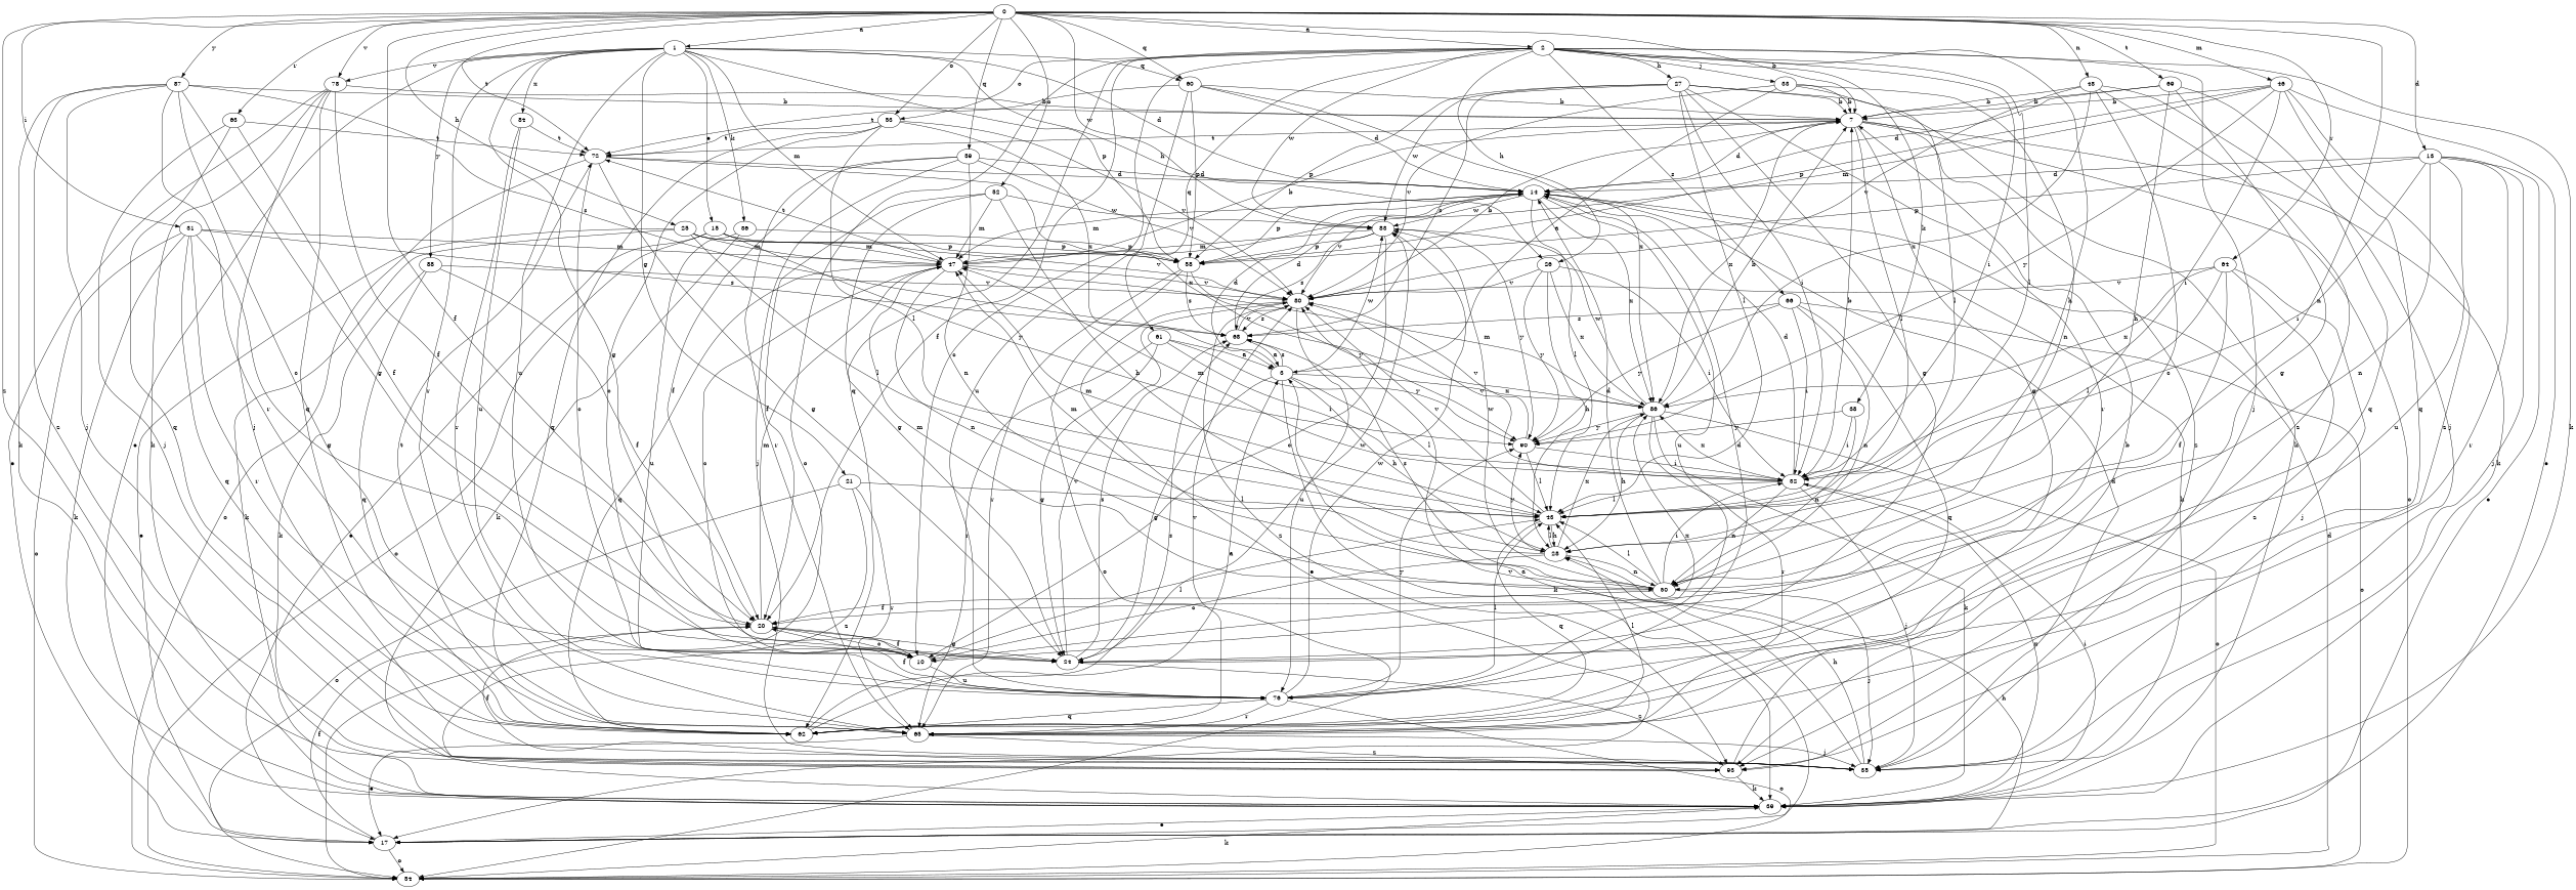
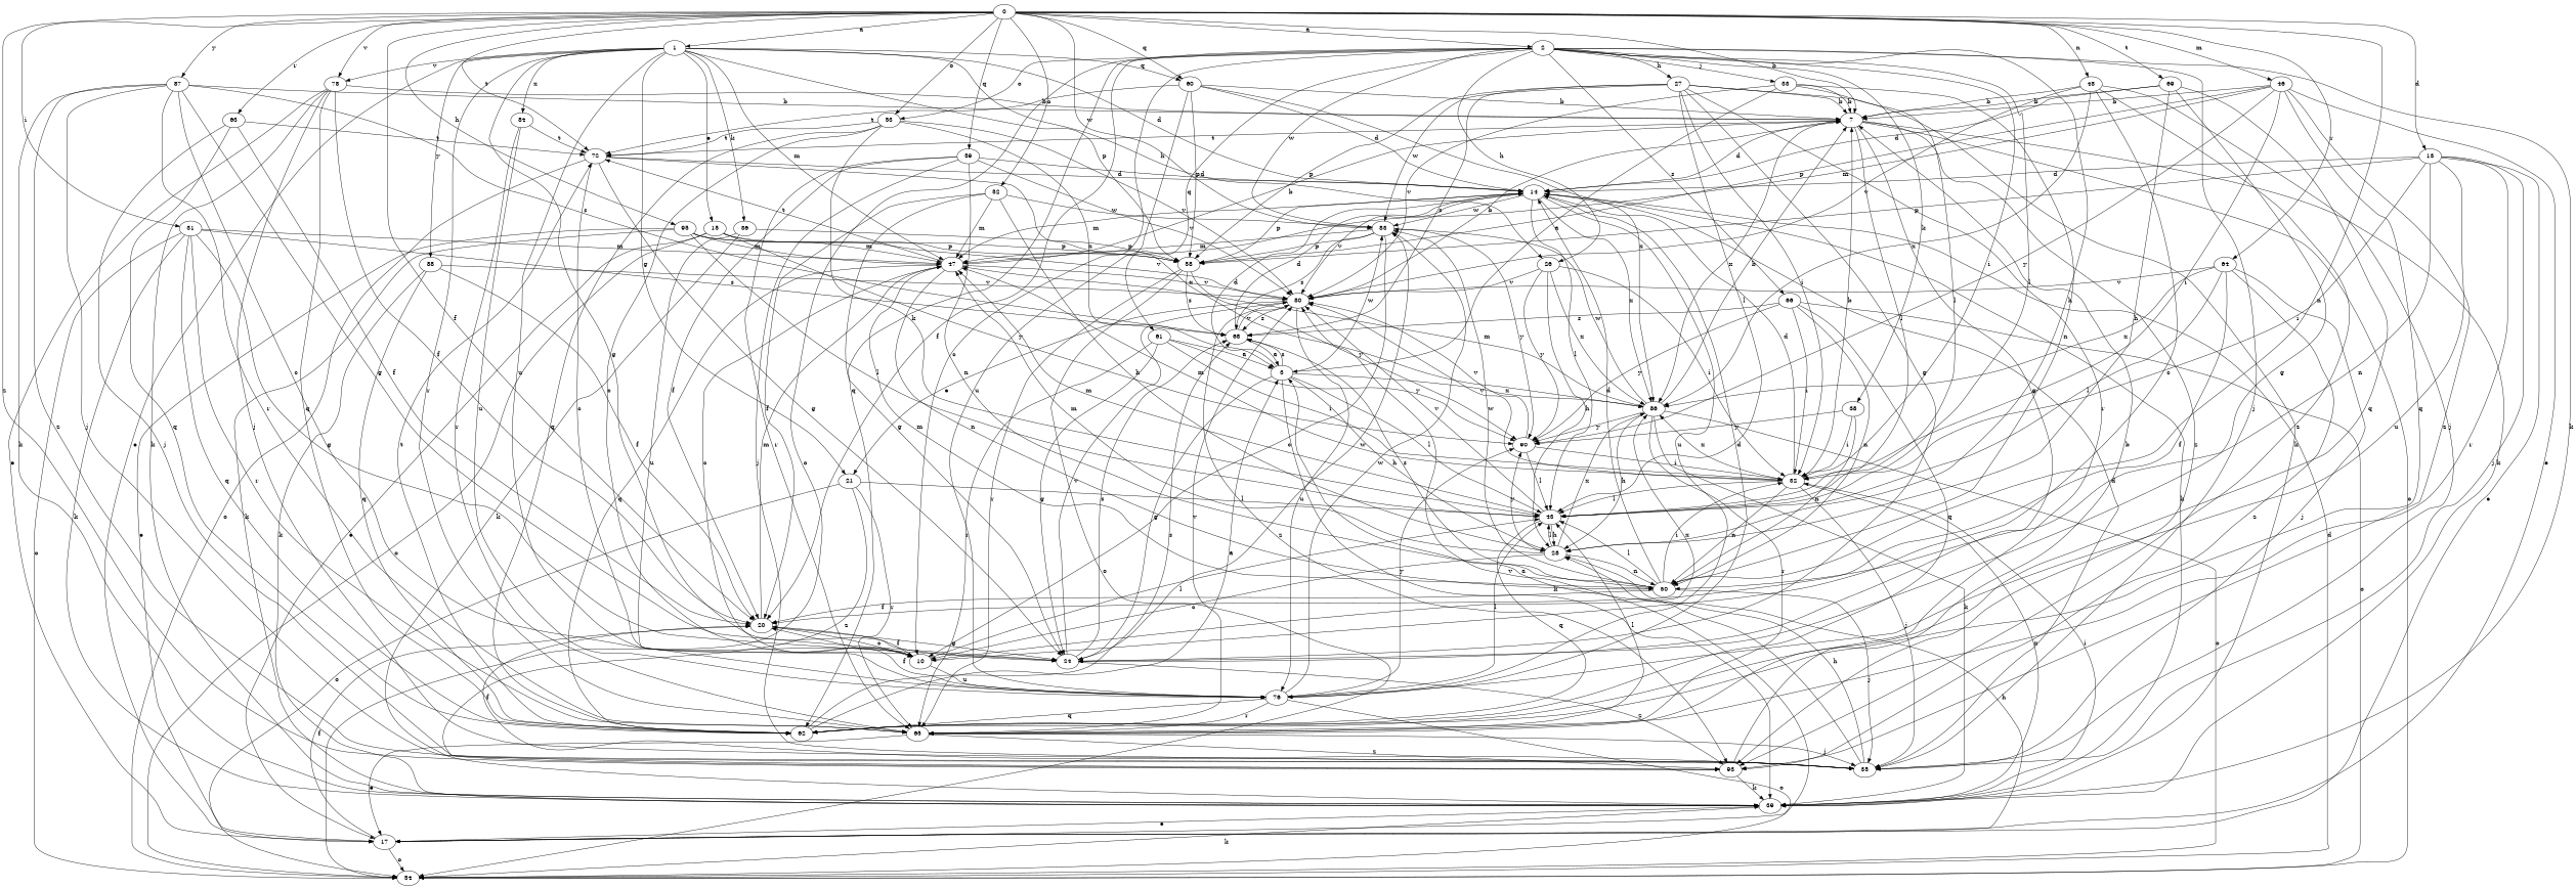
  strict digraph {
    0
    1
    2
    7
    13
    20
-   25
+   25 [label=95]
    31
    46
    48
    50
    52
    53
    59
    60
    63
    64
    69
    72
    78
    83
    87
    93
    14
    15
    17
    21
    24
    26
    36
    47
    58
    65
    76
    84
    88
    10
    27
    28
    32
    33
    35
    38
    39
    43
    54
    61
    62
    66
    86
    80
    68
    90
    3
    0 -> 1 [label=a]
    0 -> 2 [label=a]
    0 -> 7 [label=b]
    0 -> 13 [label=d]
    0 -> 20 [label=f]
    0 -> 25 [label=h]
    0 -> 31 [label=i]
    0 -> 46 [label=m]
    0 -> 48 [label=n]
    0 -> 50 [label=n]
    0 -> 52 [label=o]
    0 -> 53 [label=o]
    0 -> 59 [label=q]
    0 -> 60 [label=q]
    0 -> 63 [label=r]
    0 -> 64 [label=r]
    0 -> 69 [label=t]
    0 -> 72 [label=t]
    0 -> 78 [label=v]
    0 -> 83 [label=w]
    0 -> 87 [label=y]
    0 -> 93 [label=z]
    1 -> 60 [label=q]
    1 -> 78 [label=v]
    1 -> 14 [label=d]
    1 -> 15 [label=e]
    1 -> 17 [label=e]
    1 -> 21 [label=g]
    1 -> 24 [label=g]
    1 -> 26 [label=h]
    1 -> 36 [label=k]
    1 -> 47 [label=m]
    1 -> 58 [label=p]
    1 -> 65 [label=r]
    1 -> 76 [label=u]
    1 -> 84 [label=x]
    1 -> 88 [label=y]
    2 -> 20 [label=f]
    2 -> 53 [label=o]
    2 -> 83 [label=w]
    2 -> 26 [label=h]
    2 -> 10 [label=c]
    2 -> 27 [label=h]
    2 -> 28 [label=h]
    2 -> 32 [label=i]
    2 -> 33 [label=j]
    2 -> 35 [label=j]
    2 -> 38 [label=k]
    2 -> 39 [label=k]
    2 -> 43 [label=l]
    2 -> 54 [label=o]
    2 -> 61 [label=q]
    2 -> 62 [label=q]
    2 -> 66 [label=s]
    7 -> 72 [label=t]
    7 -> 93 [label=z]
    7 -> 14 [label=d]
    7 -> 24 [label=g]
    7 -> 39 [label=k]
    7 -> 43 [label=l]
    7 -> 54 [label=o]
    7 -> 86 [label=x]
    13 -> 50 [label=n]
    13 -> 14 [label=d]
    13 -> 17 [label=e]
    13 -> 58 [label=p]
    13 -> 65 [label=r]
    13 -> 76 [label=u]
    13 -> 32 [label=i]
    13 -> 35 [label=j]
    20 -> 24 [label=g]
    20 -> 47 [label=m]
    20 -> 10 [label=c]
    25 -> 17 [label=e]
    25 -> 47 [label=m]
    25 -> 58 [label=p]
    25 -> 39 [label=k]
    25 -> 43 [label=l]
    25 -> 80 [label=v]
    31 -> 24 [label=g]
    31 -> 47 [label=m]
    31 -> 65 [label=r]
    31 -> 39 [label=k]
    31 -> 54 [label=o]
    31 -> 62 [label=q]
    31 -> 68 [label=s]
    46 -> 7 [label=b]
    46 -> 93 [label=z]
    46 -> 17 [label=e]
    46 -> 47 [label=m]
    46 -> 58 [label=p]
    46 -> 32 [label=i]
    46 -> 62 [label=q]
    46 -> 90 [label=y]
    48 -> 7 [label=b]
    48 -> 93 [label=z]
    48 -> 10 [label=c]
    48 -> 35 [label=j]
    48 -> 86 [label=x]
    48 -> 80 [label=v]
    50 -> 20 [label=f]
    50 -> 83 [label=w]
    50 -> 14 [label=d]
    50 -> 47 [label=m]
    50 -> 32 [label=i]
    50 -> 35 [label=j]
    50 -> 43 [label=l]
    50 -> 68 [label=s]
    52 -> 20 [label=f]
    52 -> 83 [label=w]
    52 -> 24 [label=g]
    52 -> 47 [label=m]
    52 -> 28 [label=h]
    53 -> 72 [label=t]
    53 -> 10 [label=c]
-   53 -> 43 [label=l]
+   53 -> 43 [label=k]
    53 -> 62 [label=q]
    53 -> 80 [label=v]
    53 -> 3 [label=x]
    59 -> 20 [label=f]
    59 -> 50 [label=n]
    59 -> 14 [label=d]
    59 -> 65 [label=r]
    59 -> 35 [label=j]
    59 -> 80 [label=v]
    60 -> 7 [label=b]
    60 -> 72 [label=t]
    60 -> 14 [label=d]
    60 -> 58 [label=p]
    60 -> 76 [label=u]
    60 -> 86 [label=x]
    63 -> 20 [label=f]
    63 -> 72 [label=t]
    63 -> 35 [label=j]
    63 -> 62 [label=q]
    64 -> 20 [label=f]
    64 -> 93 [label=z]
    64 -> 35 [label=j]
    64 -> 43 [label=l]
    64 -> 86 [label=x]
    64 -> 80 [label=v]
    69 -> 7 [label=b]
    69 -> 14 [label=d]
    69 -> 24 [label=g]
    69 -> 28 [label=h]
    69 -> 62 [label=q]
    72 -> 14 [label=d]
    72 -> 24 [label=g]
    72 -> 10 [label=c]
    72 -> 54 [label=o]
    72 -> 86 [label=x]
    78 -> 7 [label=b]
    78 -> 20 [label=f]
    78 -> 17 [label=e]
    78 -> 35 [label=j]
    78 -> 39 [label=k]
    78 -> 62 [label=q]
    83 -> 47 [label=m]
    83 -> 58 [label=p]
    83 -> 10 [label=c]
    83 -> 68 [label=s]
    83 -> 90 [label=y]
    87 -> 7 [label=b]
    87 -> 93 [label=z]
    87 -> 24 [label=g]
    87 -> 65 [label=r]
    87 -> 10 [label=c]
    87 -> 35 [label=j]
    87 -> 39 [label=k]
    87 -> 68 [label=s]
    93 -> 7 [label=b]
    93 -> 39 [label=k]
    14 -> 83 [label=w]
    14 -> 47 [label=m]
    14 -> 58 [label=p]
    14 -> 76 [label=u]
    14 -> 39 [label=k]
    14 -> 43 [label=l]
    14 -> 86 [label=x]
    14 -> 80 [label=v]
    15 -> 17 [label=e]
    15 -> 47 [label=m]
    15 -> 58 [label=p]
    15 -> 54 [label=o]
    15 -> 90 [label=y]
    17 -> 20 [label=f]
    17 -> 28 [label=h]
    17 -> 54 [label=o]
    17 -> 80 [label=v]
    21 -> 93 [label=z]
    21 -> 65 [label=r]
    21 -> 43 [label=l]
    21 -> 54 [label=o]
    24 -> 83 [label=w]
    24 -> 93 [label=z]
    24 -> 80 [label=v]
    24 -> 68 [label=s]
    26 -> 28 [label=h]
    26 -> 32 [label=i]
    26 -> 86 [label=x]
    26 -> 80 [label=v]
    26 -> 90 [label=y]
    36 -> 58 [label=p]
    36 -> 76 [label=u]
    36 -> 39 [label=k]
    47 -> 7 [label=b]
    47 -> 50 [label=n]
    47 -> 72 [label=t]
    47 -> 10 [label=c]
    47 -> 62 [label=q]
    47 -> 80 [label=v]
    58 -> 65 [label=r]
    58 -> 54 [label=o]
    58 -> 68 [label=s]
    58 -> 90 [label=y]
    65 -> 93 [label=z]
    65 -> 17 [label=e]
    65 -> 35 [label=j]
    65 -> 43 [label=l]
    65 -> 80 [label=v]
    76 -> 20 [label=f]
    76 -> 83 [label=w]
    76 -> 14 [label=d]
    76 -> 65 [label=r]
    76 -> 43 [label=l]
    76 -> 54 [label=o]
    76 -> 62 [label=q]
    76 -> 90 [label=y]
    84 -> 72 [label=t]
    84 -> 65 [label=r]
    84 -> 76 [label=u]
    88 -> 20 [label=f]
    88 -> 39 [label=k]
    88 -> 62 [label=q]
    88 -> 80 [label=v]
    10 -> 20 [label=f]
    10 -> 76 [label=u]
    10 -> 43 [label=l]
    10 -> 86 [label=x]
    27 -> 7 [label=b]
    27 -> 83 [label=w]
    27 -> 24 [label=g]
    27 -> 58 [label=p]
    27 -> 65 [label=r]
    27 -> 32 [label=i]
    27 -> 39 [label=k]
    27 -> 43 [label=l]
    27 -> 68 [label=s]
    28 -> 50 [label=n]
    28 -> 47 [label=m]
    28 -> 10 [label=c]
    28 -> 43 [label=l]
    28 -> 86 [label=x]
    28 -> 90 [label=y]
    32 -> 7 [label=b]
    32 -> 50 [label=n]
    32 -> 14 [label=d]
    32 -> 47 [label=m]
    32 -> 35 [label=j]
    32 -> 39 [label=x]
    32 -> 43 [label=l]
    32 -> 86 [label=x]
    32 -> 80 [label=v]
    33 -> 7 [label=b]
    33 -> 50 [label=n]
    33 -> 43 [label=l]
    33 -> 80 [label=v]
    33 -> 3 [label=a]
    35 -> 20 [label=f]
    35 -> 14 [label=d]
    35 -> 28 [label=h]
    35 -> 3 [label=a]
    38 -> 50 [label=n]
    38 -> 32 [label=i]
    38 -> 90 [label=y]
    39 -> 17 [label=e]
    39 -> 32 [label=i]
    43 -> 47 [label=m]
    43 -> 28 [label=h]
    43 -> 62 [label=q]
    43 -> 80 [label=v]
    54 -> 14 [label=d]
    54 -> 39 [label=k]
    61 -> 24 [label=g]
    61 -> 65 [label=r]
    61 -> 32 [label=i]
    61 -> 90 [label=y]
    61 -> 3 [label=a]
    62 -> 72 [label=t]
    62 -> 68 [label=s]
    62 -> 3 [label=a]
    66 -> 50 [label=n]
    66 -> 32 [label=i]
    66 -> 54 [label=o]
    66 -> 62 [label=q]
    66 -> 68 [label=s]
    66 -> 90 [label=y]
    86 -> 7 [label=b]
    86 -> 83 [label=w]
    86 -> 47 [label=m]
    86 -> 65 [label=r]
    86 -> 28 [label=h]
    86 -> 39 [label=k]
    86 -> 54 [label=o]
    86 -> 90 [label=y]
    80 -> 7 [label=b]
    80 -> 93 [label=z]
-   80 -> 17 [label=e]
+   80 -> 21 [label=e]
    80 -> 76 [label=u]
    80 -> 68 [label=s]
    68 -> 14 [label=d]
    68 -> 80 [label=v]
    68 -> 3 [label=a]
    90 -> 32 [label=i]
    90 -> 43 [label=l]
    90 -> 80 [label=v]
    3 -> 83 [label=w]
    3 -> 14 [label=d]
    3 -> 24 [label=g]
    3 -> 28 [label=h]
    3 -> 39 [label=k]
    3 -> 43 [label=l]
    3 -> 86 [label=x]
    3 -> 68 [label=s]
  }
